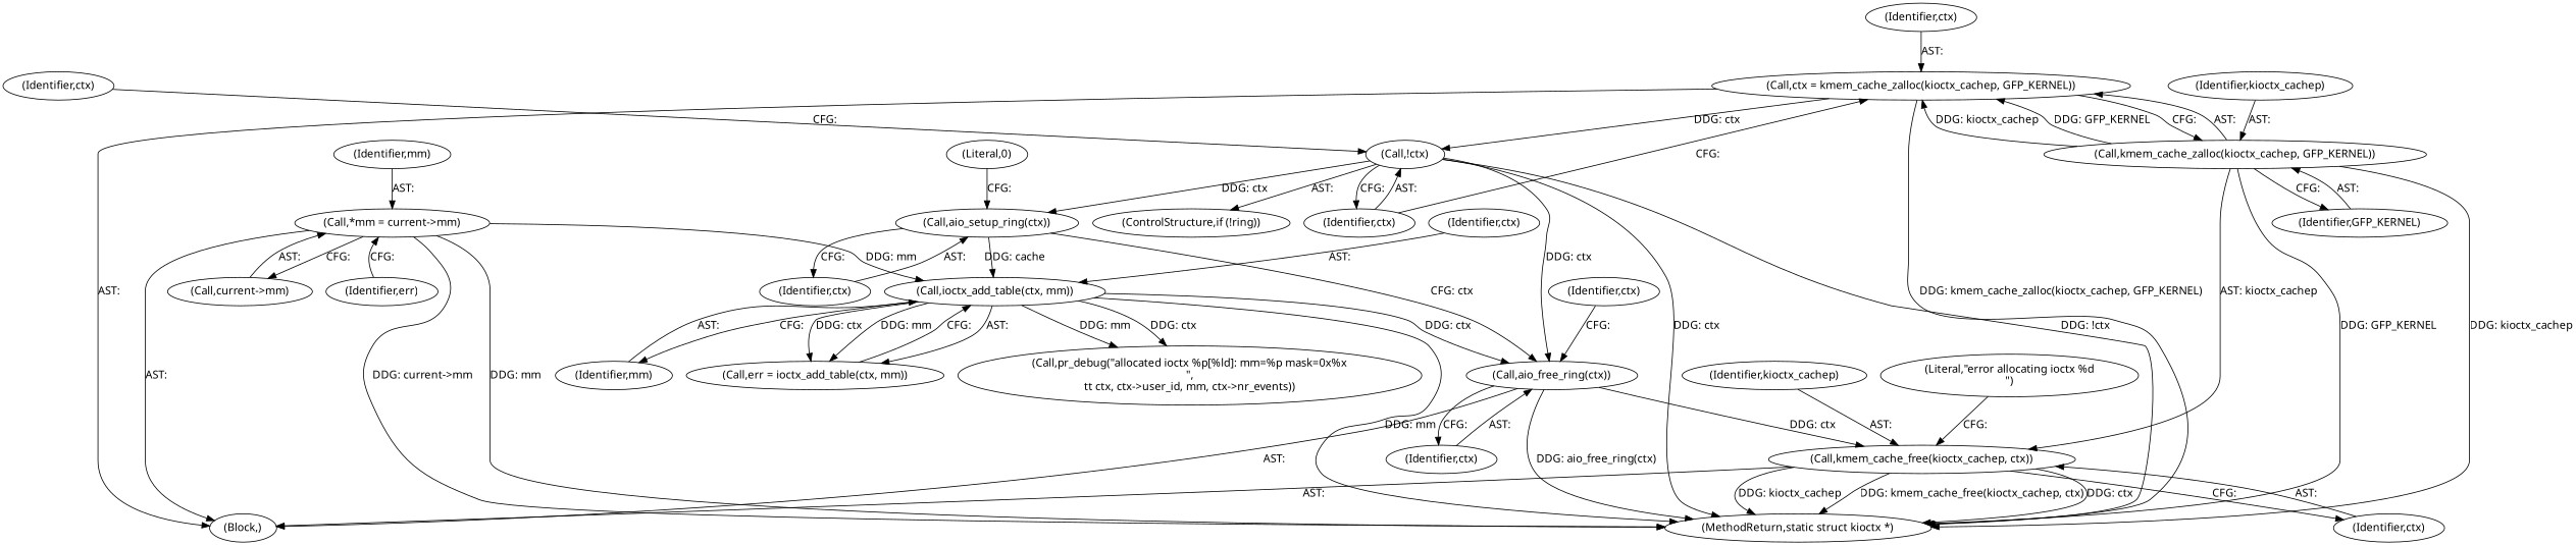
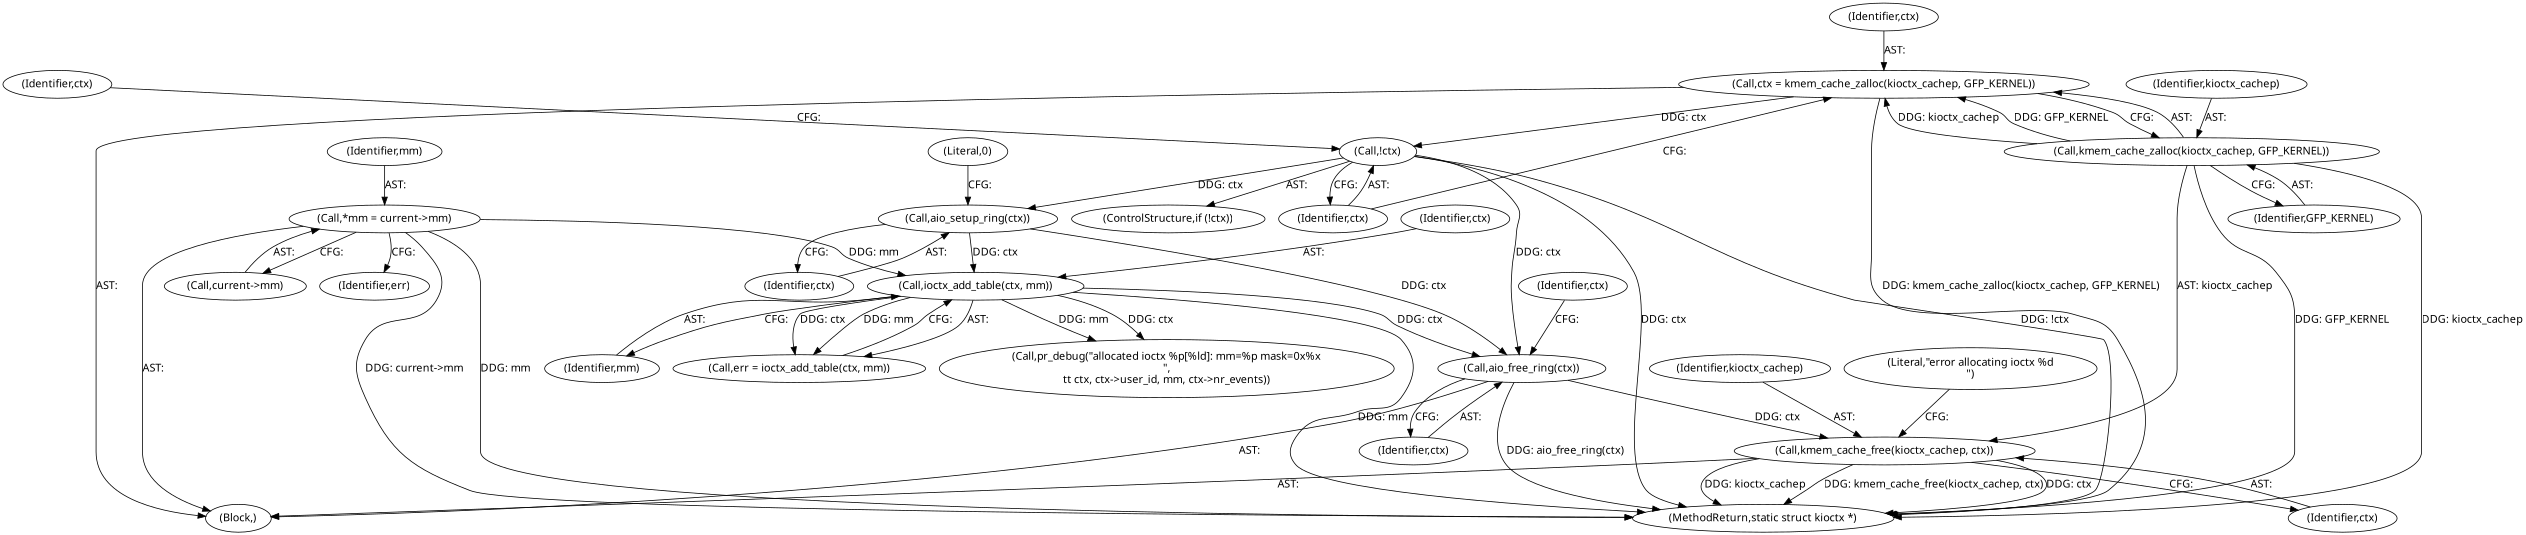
  digraph {
    fontname="Noto Sans"
    node [fontname="Noto Sans"]
    edge [fontname="Noto Sans"]
    n1 [label="(Call,aio_free_ring(ctx))"]
    n2 [label="(Call,kmem_cache_free(kioctx_cachep, ctx))"]
    n3 [label="(Identifier,ctx)"]
    n4 [label="(Block,)"]
    n5 [label="(MethodReturn,static struct kioctx *)"]
    n6 [label="(Identifier,ctx)"]
    n7 [label="(Call,!ctx)"]
    n8 [label="(Call,aio_setup_ring(ctx))"]
    n9 [label="(Identifier,ctx)"]
-   n10 [label="(ControlStructure,if (!ring))"]
+   n10 [label="(ControlStructure,if (!ctx))"]
    n11 [label="(Call,ioctx_add_table(ctx, mm))"]
    n12 [label="(Identifier,ctx)"]
    n13 [label="(Call,ctx = kmem_cache_zalloc(kioctx_cachep, GFP_KERNEL))"]
    n14 [label="(Call,kmem_cache_zalloc(kioctx_cachep, GFP_KERNEL))"]
    n15 [label="(Identifier,GFP_KERNEL)"]
    n16 [label="(Identifier,mm)"]
    n17 [label="(Call,err = ioctx_add_table(ctx, mm))"]
    n18 [label="(Call,pr_debug(\"allocated ioctx %p[%ld]: mm=%p mask=0x%x\n\",\n\t\t ctx, ctx->user_id, mm, ctx->nr_events))"]
    n19 [label="(Call,*mm = current->mm)"]
    n20 [label="(Call,current->mm)"]
    n21 [label="(Identifier,ctx)"]
    n22 [label="(Literal,0)"]
    n23 [label="(Identifier,kioctx_cachep)"]
    n24 [label="(Literal,\"error allocating ioctx %d\n\")"]
    n25 [label="(Identifier,ctx)"]
    n26 [label="(Identifier,kioctx_cachep)"]
    n27 [label="(Identifier,ctx)"]
    n28 [label="(Identifier,err)"]
    n29 [label="(Identifier,mm)"]
    n30 [label="(Identifier,ctx)"]
    n1 -> n2 [label="DDG: ctx"]
    n1 -> n3 [label="CFG: "]
    n1 -> n4 [label="AST: "]
    n1 -> n5 [label="DDG: aio_free_ring(ctx)"]
    n2 -> n4 [label="AST: "]
    n2 -> n5 [label="DDG: kioctx_cachep"]
    n2 -> n5 [label="DDG: kmem_cache_free(kioctx_cachep, ctx)"]
    n2 -> n5 [label="DDG: ctx"]
    n2 -> n6 [label="CFG: "]
    n3 -> n1 [label="AST: "]
    n6 -> n2 [label="AST: "]
    n7 -> n1 [label="DDG: ctx"]
    n7 -> n5 [label="DDG: ctx"]
    n7 -> n5 [label="DDG: !ctx"]
    n7 -> n8 [label="DDG: ctx"]
    n7 -> n9 [label="CFG: "]
    n7 -> n10 [label="AST: "]
-   n8 -> n1 [label="CFG: ctx"]
-   n8 -> n11 [label="DDG: cache"]
+   n8 -> n1 [label="DDG: ctx"]
+   n8 -> n11 [label="DDG: ctx"]
    n8 -> n12 [label="CFG: "]
    n9 -> n7 [label="AST: "]
    n9 -> n13 [label="CFG: "]
    n11 -> n1 [label="DDG: ctx"]
    n11 -> n5 [label="DDG: mm"]
    n11 -> n16 [label="CFG: "]
    n11 -> n17 [label="AST: "]
    n11 -> n17 [label="DDG: ctx"]
    n11 -> n17 [label="DDG: mm"]
    n11 -> n18 [label="DDG: ctx"]
    n11 -> n18 [label="DDG: mm"]
    n12 -> n8 [label="AST: "]
    n13 -> n4 [label="AST: "]
    n13 -> n5 [label="DDG: kmem_cache_zalloc(kioctx_cachep, GFP_KERNEL)"]
    n13 -> n7 [label="DDG: ctx"]
    n13 -> n14 [label="CFG: "]
    n14 -> n2 [label="AST: kioctx_cachep"]
    n14 -> n5 [label="DDG: kioctx_cachep"]
    n14 -> n5 [label="DDG: GFP_KERNEL"]
    n14 -> n13 [label="AST: "]
    n14 -> n13 [label="DDG: kioctx_cachep"]
    n14 -> n13 [label="DDG: GFP_KERNEL"]
    n14 -> n15 [label="CFG: "]
    n15 -> n14 [label="AST: "]
    n16 -> n11 [label="AST: "]
    n17 -> n11 [label="CFG: "]
    n19 -> n4 [label="AST: "]
    n19 -> n5 [label="DDG: current->mm"]
    n19 -> n5 [label="DDG: mm"]
    n19 -> n11 [label="DDG: mm"]
    n19 -> n20 [label="CFG: "]
    n20 -> n19 [label="AST: "]
    n21 -> n11 [label="AST: "]
    n22 -> n8 [label="CFG: "]
    n23 -> n2 [label="AST: "]
    n24 -> n2 [label="CFG: "]
    n25 -> n1 [label="CFG: "]
    n26 -> n14 [label="AST: "]
    n27 -> n13 [label="AST: "]
-   n28 -> n19 [label="CFG: "]
+   n19 -> n28 [label="CFG: "]
    n29 -> n19 [label="AST: "]
    n30 -> n7 [label="CFG: "]
  }
